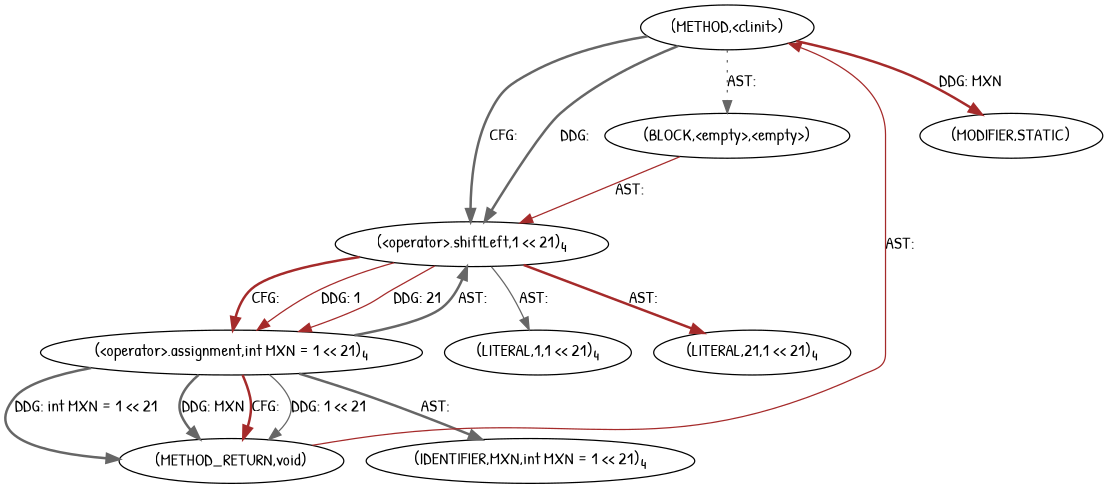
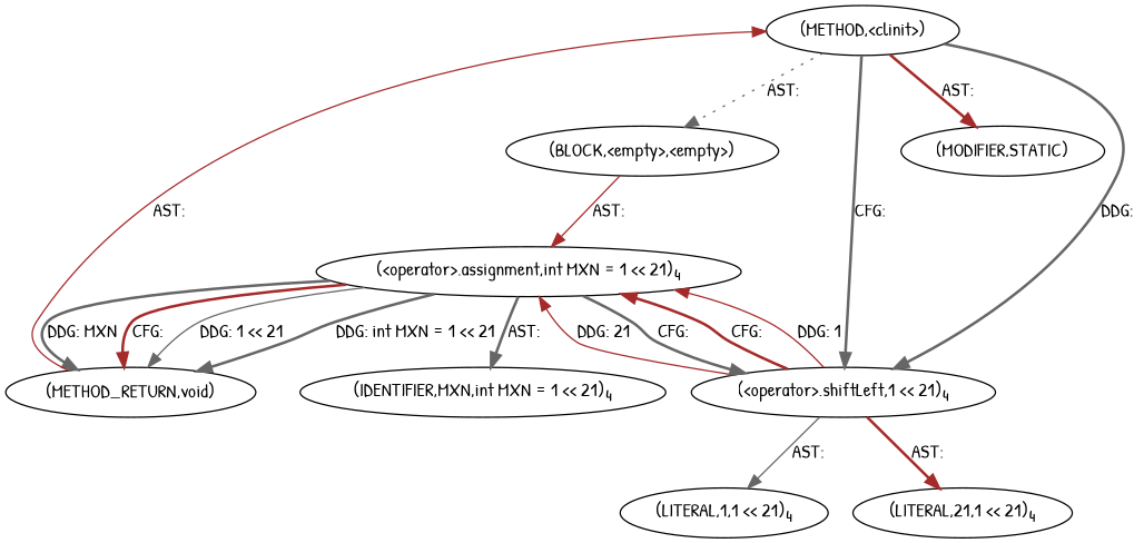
  digraph {
    fontname="Patrick Hand"
    node [fontname="Patrick Hand"]
    edge [color=gray40 fontname="Patrick Hand" style=bold]
    n1 [label=<(METHOD,&lt;clinit&gt;)>]
    n2 [label=<(BLOCK,&lt;empty&gt;,&lt;empty&gt;)>]
    n3 [label=<(&lt;operator&gt;.shiftLeft,1 &lt;&lt; 21)<SUB>4</SUB>>]
    n4 [label=<(MODIFIER,STATIC)>]
    n5 [label=<(&lt;operator&gt;.assignment,int MXN = 1 &lt;&lt; 21)<SUB>4</SUB>>]
    n6 [label=<(LITERAL,1,1 &lt;&lt; 21)<SUB>4</SUB>>]
    n7 [label=<(LITERAL,21,1 &lt;&lt; 21)<SUB>4</SUB>>]
    n8 [label=<(METHOD_RETURN,void)>]
    n9 [label=<(IDENTIFIER,MXN,int MXN = 1 &lt;&lt; 21)<SUB>4</SUB>>]
    n1 -> n2 [label="AST: " style=dotted]
    n1 -> n3 [label="CFG: "]
    n1 -> n3 [label="DDG: "]
-   n1 -> n4 [color=brown label="DDG: MXN"]
-   n2 -> n3 [color=brown label="AST: " style=solid]
+   n1 -> n4 [color=brown label="AST: "]
+   n2 -> n5 [color=brown label="AST: " style=solid]
    n3 -> n5 [color=brown label="CFG: "]
    n3 -> n5 [color=brown label="DDG: 1" style=solid]
    n3 -> n5 [color=brown label="DDG: 21" style=solid]
    n3 -> n6 [label="AST: " style=solid]
    n3 -> n7 [color=brown label="AST: "]
-   n5 -> n3 [label="AST: "]
+   n5 -> n3 [label="CFG: "]
    n5 -> n8 [color=brown label="CFG: "]
    n5 -> n8 [label="DDG: 1 &lt;&lt; 21" style=solid]
    n5 -> n8 [label="DDG: int MXN = 1 &lt;&lt; 21"]
    n5 -> n8 [label="DDG: MXN"]
    n5 -> n9 [label="AST: "]
    n8 -> n1 [color=brown label="AST: " style=solid]
  }
